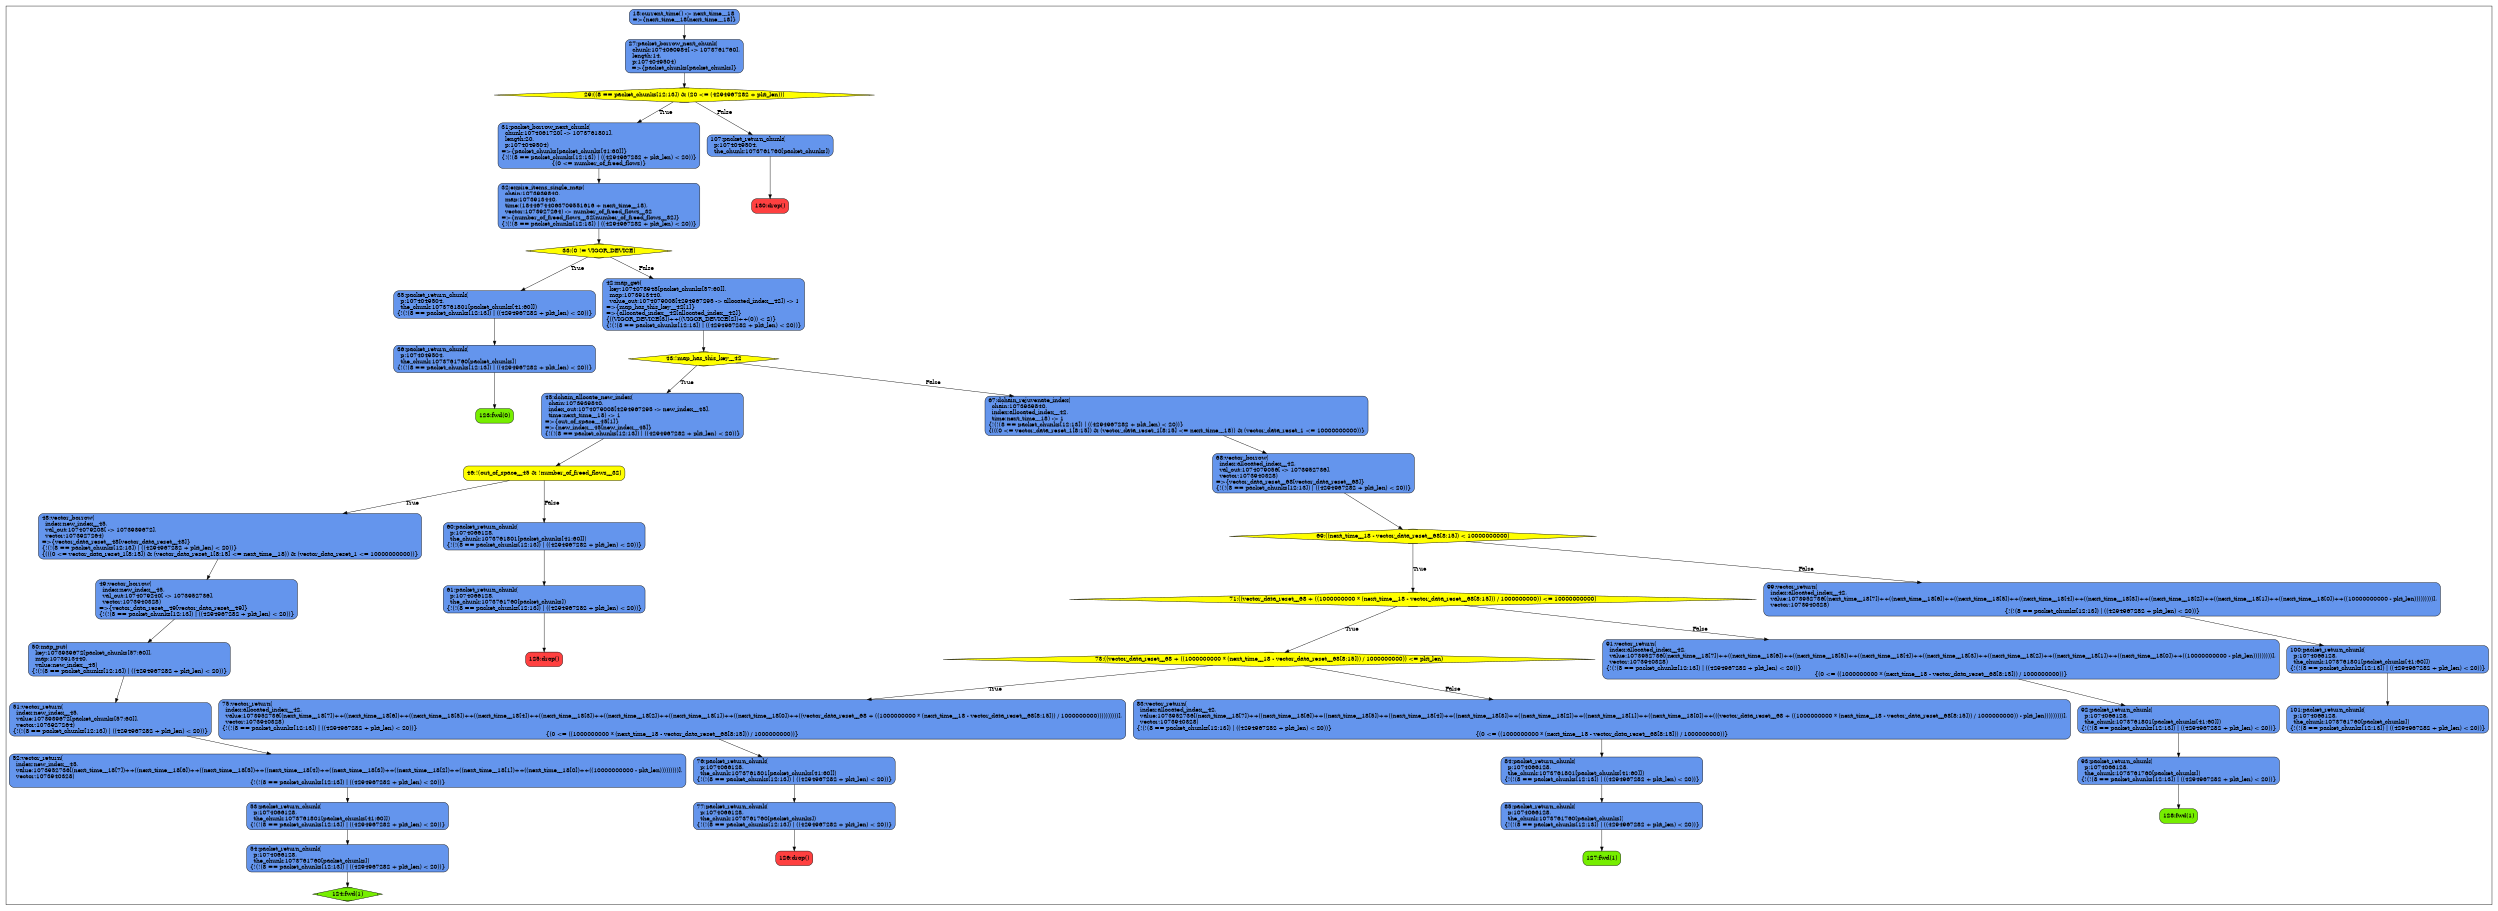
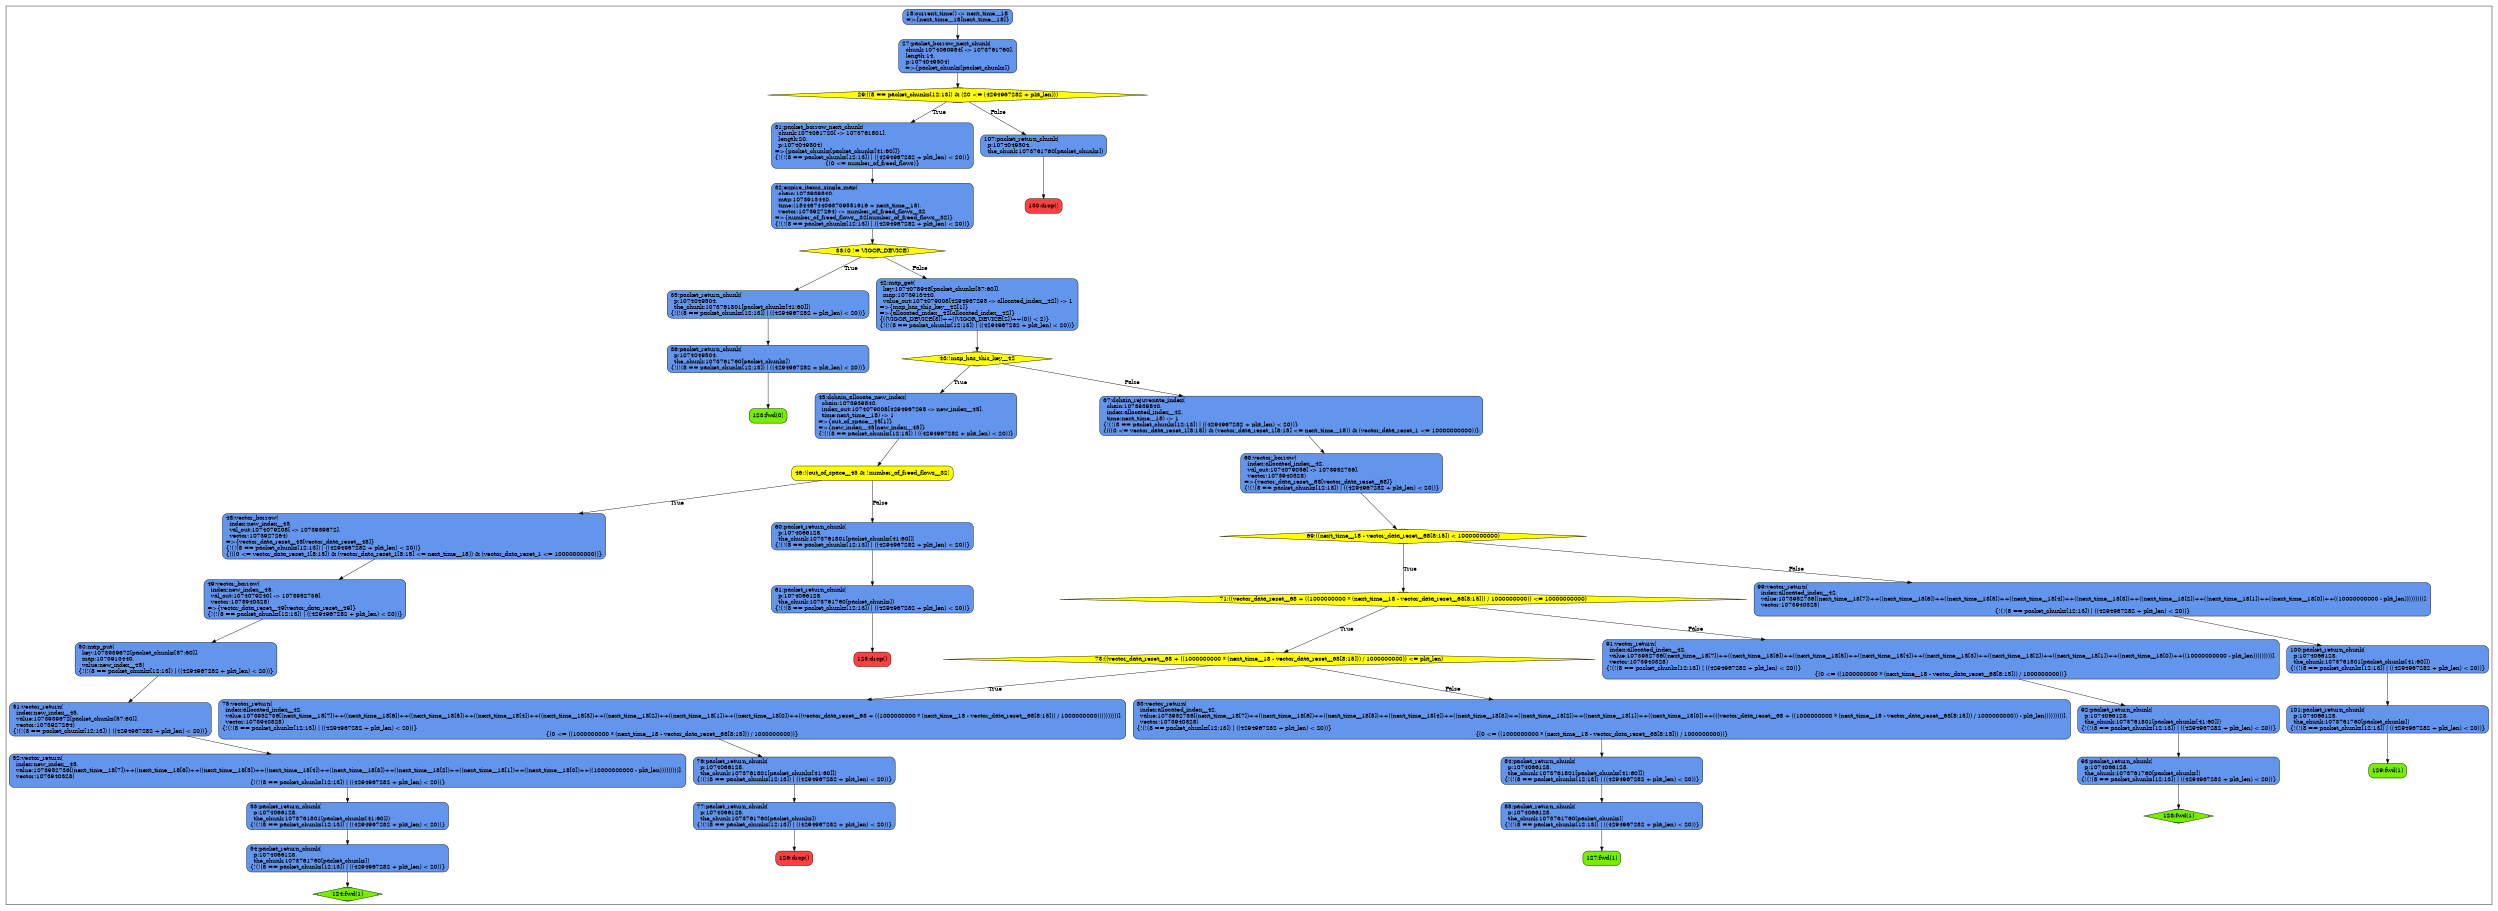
  digraph {
    node [border=0 color=black fillcolor=cornflowerblue shape=box style="rounded,filled"]
    n1 [fillcolor=chartreuse2 label="123:fwd(0)"]
    n2 [label="36:packet_return_chunk(\l  p:1074049504,\l  the_chunk:1073761760[packet_chunks])\l{!(!(8 == packet_chunks[12:13]) | ((4294967282 + pkt_len) < 20))}"]
    n3 [label="35:packet_return_chunk(\l  p:1074049504,\l  the_chunk:1073761801[packet_chunks[41:60]])\l{!(!(8 == packet_chunks[12:13]) | ((4294967282 + pkt_len) < 20))}"]
    n4 [fillcolor=chartreuse2 label="124:fwd(1)" shape=Mdiamond]
    n5 [label="54:packet_return_chunk(\l  p:1074066128,\l  the_chunk:1073761760[packet_chunks])\l{!(!(8 == packet_chunks[12:13]) | ((4294967282 + pkt_len) < 20))}"]
    n6 [label="53:packet_return_chunk(\l  p:1074066128,\l  the_chunk:1073761801[packet_chunks[41:60]])\l{!(!(8 == packet_chunks[12:13]) | ((4294967282 + pkt_len) < 20))}"]
    n7 [label="52:vector_return(\l  index:new_index__45,\l  value:1073952736[(next_time__18[7])++((next_time__18[6])++((next_time__18[5])++((next_time__18[4])++((next_time__18[3])++((next_time__18[2])++((next_time__18[1])++((next_time__18[0])++((10000000000 - pkt_len)))))))))],\l  vector:1073940328)\l{!(!(8 == packet_chunks[12:13]) | ((4294967282 + pkt_len) < 20))}"]
    n8 [label="51:vector_return(\l  index:new_index__45,\l  value:1073939672[packet_chunks[57:60]],\l  vector:1073927264)\l{!(!(8 == packet_chunks[12:13]) | ((4294967282 + pkt_len) < 20))}"]
    n9 [label="50:map_put(\l  key:1073939672[packet_chunks[57:60]],\l  map:1073913440,\l  value:new_index__45)\l{!(!(8 == packet_chunks[12:13]) | ((4294967282 + pkt_len) < 20))}"]
    n10 [label="49:vector_borrow(\l  index:new_index__45,\l  val_out:1074079240[ -> 1073952736],\l  vector:1073940328)\l=>{vector_data_reset__49[vector_data_reset__49]}\l{!(!(8 == packet_chunks[12:13]) | ((4294967282 + pkt_len) < 20))}"]
    n11 [label="48:vector_borrow(\l  index:new_index__45,\l  val_out:1074079208[ -> 1073939672],\l  vector:1073927264)\l=>{vector_data_reset__48[vector_data_reset__48]}\l{!(!(8 == packet_chunks[12:13]) | ((4294967282 + pkt_len) < 20))}\l{(((0 <= vector_data_reset_1[8:15]) & (vector_data_reset_1[8:15] <= next_time__18)) & (vector_data_reset_1 <= 10000000000))}"]
    n12 [fillcolor=brown1 label="125:drop()"]
    n13 [label="61:packet_return_chunk(\l  p:1074066128,\l  the_chunk:1073761760[packet_chunks])\l{!(!(8 == packet_chunks[12:13]) | ((4294967282 + pkt_len) < 20))}"]
    n14 [label="60:packet_return_chunk(\l  p:1074066128,\l  the_chunk:1073761801[packet_chunks[41:60]])\l{!(!(8 == packet_chunks[12:13]) | ((4294967282 + pkt_len) < 20))}"]
    n15 [fillcolor=yellow label="46:!(out_of_space__45 & !number_of_freed_flows__32)"]
    n16 [label="45:dchain_allocate_new_index(\l  chain:1073939840,\l  index_out:1074079008[4294967295 -> new_index__45],\l  time:next_time__18) -> 1\l=>{out_of_space__45[1]}\l=>{new_index__45[new_index__45]}\l{!(!(8 == packet_chunks[12:13]) | ((4294967282 + pkt_len) < 20))}"]
    n17 [fillcolor=brown1 label="126:drop()"]
    n18 [label="77:packet_return_chunk(\l  p:1074066128,\l  the_chunk:1073761760[packet_chunks])\l{!(!(8 == packet_chunks[12:13]) | ((4294967282 + pkt_len) < 20))}"]
    n19 [label="76:packet_return_chunk(\l  p:1074066128,\l  the_chunk:1073761801[packet_chunks[41:60]])\l{!(!(8 == packet_chunks[12:13]) | ((4294967282 + pkt_len) < 20))}"]
    n20 [label="75:vector_return(\l  index:allocated_index__42,\l  value:1073952736[(next_time__18[7])++((next_time__18[6])++((next_time__18[5])++((next_time__18[4])++((next_time__18[3])++((next_time__18[2])++((next_time__18[1])++((next_time__18[0])++((vector_data_reset__68 + ((1000000000 * (next_time__18 - vector_data_reset__68[8:15])) / 1000000000))))))))))],\l  vector:1073940328)\l{!(!(8 == packet_chunks[12:13]) | ((4294967282 + pkt_len) < 20))}\l{(0 <= ((1000000000 * (next_time__18 - vector_data_reset__68[8:15])) / 1000000000))}"]
    n21 [fillcolor=chartreuse2 label="127:fwd(1)"]
    n22 [label="85:packet_return_chunk(\l  p:1074066128,\l  the_chunk:1073761760[packet_chunks])\l{!(!(8 == packet_chunks[12:13]) | ((4294967282 + pkt_len) < 20))}"]
    n23 [label="84:packet_return_chunk(\l  p:1074066128,\l  the_chunk:1073761801[packet_chunks[41:60]])\l{!(!(8 == packet_chunks[12:13]) | ((4294967282 + pkt_len) < 20))}"]
    n24 [label="83:vector_return(\l  index:allocated_index__42,\l  value:1073952736[(next_time__18[7])++((next_time__18[6])++((next_time__18[5])++((next_time__18[4])++((next_time__18[3])++((next_time__18[2])++((next_time__18[1])++((next_time__18[0])++(((vector_data_reset__68 + ((1000000000 * (next_time__18 - vector_data_reset__68[8:15])) / 1000000000)) - pkt_len)))))))))],\l  vector:1073940328)\l{!(!(8 == packet_chunks[12:13]) | ((4294967282 + pkt_len) < 20))}\l{(0 <= ((1000000000 * (next_time__18 - vector_data_reset__68[8:15])) / 1000000000))}"]
    n25 [fillcolor=yellow label="73:((vector_data_reset__68 + ((1000000000 * (next_time__18 - vector_data_reset__68[8:15])) / 1000000000)) <= pkt_len)" shape=Mdiamond]
-   n26 [fillcolor=chartreuse2 label="128:fwd(1)"]
+   n26 [fillcolor=chartreuse2 label="128:fwd(1)" shape=Mdiamond]
    n27 [label="93:packet_return_chunk(\l  p:1074066128,\l  the_chunk:1073761760[packet_chunks])\l{!(!(8 == packet_chunks[12:13]) | ((4294967282 + pkt_len) < 20))}"]
    n28 [label="92:packet_return_chunk(\l  p:1074066128,\l  the_chunk:1073761801[packet_chunks[41:60]])\l{!(!(8 == packet_chunks[12:13]) | ((4294967282 + pkt_len) < 20))}"]
    n29 [label="91:vector_return(\l  index:allocated_index__42,\l  value:1073952736[(next_time__18[7])++((next_time__18[6])++((next_time__18[5])++((next_time__18[4])++((next_time__18[3])++((next_time__18[2])++((next_time__18[1])++((next_time__18[0])++((10000000000 - pkt_len)))))))))],\l  vector:1073940328)\l{!(!(8 == packet_chunks[12:13]) | ((4294967282 + pkt_len) < 20))}\l{(0 <= ((1000000000 * (next_time__18 - vector_data_reset__68[8:15])) / 1000000000))}"]
    n30 [fillcolor=yellow label="71:((vector_data_reset__68 + ((1000000000 * (next_time__18 - vector_data_reset__68[8:15])) / 1000000000)) <= 10000000000)" shape=Mdiamond]
+   n31 [fillcolor=chartreuse2 label="129:fwd(1)"]
    n32 [label="101:packet_return_chunk(\l  p:1074066128,\l  the_chunk:1073761760[packet_chunks])\l{!(!(8 == packet_chunks[12:13]) | ((4294967282 + pkt_len) < 20))}"]
    n33 [label="100:packet_return_chunk(\l  p:1074066128,\l  the_chunk:1073761801[packet_chunks[41:60]])\l{!(!(8 == packet_chunks[12:13]) | ((4294967282 + pkt_len) < 20))}"]
    n34 [label="99:vector_return(\l  index:allocated_index__42,\l  value:1073952736[(next_time__18[7])++((next_time__18[6])++((next_time__18[5])++((next_time__18[4])++((next_time__18[3])++((next_time__18[2])++((next_time__18[1])++((next_time__18[0])++((10000000000 - pkt_len)))))))))],\l  vector:1073940328)\l{!(!(8 == packet_chunks[12:13]) | ((4294967282 + pkt_len) < 20))}"]
    n35 [fillcolor=yellow label="69:((next_time__18 - vector_data_reset__68[8:15]) < 10000000000)" shape=Mdiamond]
    n36 [label="68:vector_borrow(\l  index:allocated_index__42,\l  val_out:1074079056[ -> 1073952736],\l  vector:1073940328)\l=>{vector_data_reset__68[vector_data_reset__68]}\l{!(!(8 == packet_chunks[12:13]) | ((4294967282 + pkt_len) < 20))}"]
    n37 [label="67:dchain_rejuvenate_index(\l  chain:1073939840,\l  index:allocated_index__42,\l  time:next_time__18) -> 1\l{!(!(8 == packet_chunks[12:13]) | ((4294967282 + pkt_len) < 20))}\l{(((0 <= vector_data_reset_1[8:15]) & (vector_data_reset_1[8:15] <= next_time__18)) & (vector_data_reset_1 <= 10000000000))}"]
    n38 [fillcolor=yellow label="43:!map_has_this_key__42" shape=Mdiamond]
    n39 [label="42:map_get(\l  key:1074078948[packet_chunks[57:60]],\l  map:1073913440,\l  value_out:1074079008[4294967295 -> allocated_index__42]) -> 1\l=>{map_has_this_key__42[1]}\l=>{allocated_index__42[allocated_index__42]}\l{((VIGOR_DEVICE[3])++((VIGOR_DEVICE[2])++(0)) < 2)}\l{!(!(8 == packet_chunks[12:13]) | ((4294967282 + pkt_len) < 20))}"]
    n40 [fillcolor=yellow label="33:(0 != VIGOR_DEVICE)" shape=Mdiamond]
    n41 [label="32:expire_items_single_map(\l  chain:1073939840,\l  map:1073913440,\l  time:(18446744063709551616 + next_time__18),\l  vector:1073927264) -> number_of_freed_flows__32\l=>{number_of_freed_flows__32[number_of_freed_flows__32]}\l{!(!(8 == packet_chunks[12:13]) | ((4294967282 + pkt_len) < 20))}"]
    n42 [label="31:packet_borrow_next_chunk(\l  chunk:1074061720[ -> 1073761801],\l  length:20,\l  p:1074049504)\l=>{packet_chunks[packet_chunks[41:60]]}\l{!(!(8 == packet_chunks[12:13]) | ((4294967282 + pkt_len) < 20))}\l{(0 <= number_of_freed_flows)}"]
    n43 [fillcolor=brown1 label="130:drop()"]
    n44 [label="107:packet_return_chunk(\l  p:1074049504,\l  the_chunk:1073761760[packet_chunks])"]
    n45 [fillcolor=yellow label="29:((8 == packet_chunks[12:13]) & (20 <= (4294967282 + pkt_len)))" shape=Mdiamond]
    n46 [label="27:packet_borrow_next_chunk(\l  chunk:1074060984[ -> 1073761760],\l  length:14,\l  p:1074049504)\l=>{packet_chunks[packet_chunks]}"]
    n47 [label="18:current_time() -> next_time__18\l=>{next_time__18[next_time__18]}"]
    subgraph cluster_1 {
      n1
      n2
      n3
      n4
      n5
      n6
      n7
      n8
      n9
      n10
      n11
      n12
      n13
      n14
      n15
      n16
      n17
      n18
      n19
      n20
      n21
      n22
      n23
      n24
      n25
      n26
      n27
      n28
      n29
      n30
+     n31
      n32
      n33
      n34
      n35
      n36
      n37
      n38
      n39
      n40
      n41
      n42
      n43
      n44
      n45
      n46
      n47
    }
    n2 -> n1
    n3 -> n2
    n5 -> n4
    n6 -> n5
    n7 -> n6
    n8 -> n7
    n9 -> n8
    n10 -> n9
    n11 -> n10
    n13 -> n12
    n14 -> n13
    n15 -> n11 [label=True]
    n15 -> n14 [label=False]
    n16 -> n15
    n18 -> n17
    n19 -> n18
    n20 -> n19
    n22 -> n21
    n23 -> n22
    n24 -> n23
    n25 -> n20 [label=True]
    n25 -> n24 [label=False]
    n27 -> n26
    n28 -> n27
    n29 -> n28
    n30 -> n25 [label=True]
    n30 -> n29 [label=False]
+   n32 -> n31
    n33 -> n32
    n34 -> n33
    n35 -> n30 [label=True]
    n35 -> n34 [label=False]
    n36 -> n35
    n37 -> n36
    n38 -> n16 [label=True]
    n38 -> n37 [label=False]
    n39 -> n38
    n40 -> n3 [label=True]
    n40 -> n39 [label=False]
    n41 -> n40
    n42 -> n41
    n44 -> n43
    n45 -> n42 [label=True]
    n45 -> n44 [label=False]
    n46 -> n45
    n47 -> n46
  }
